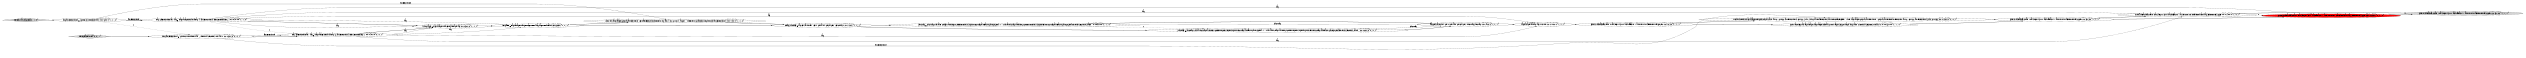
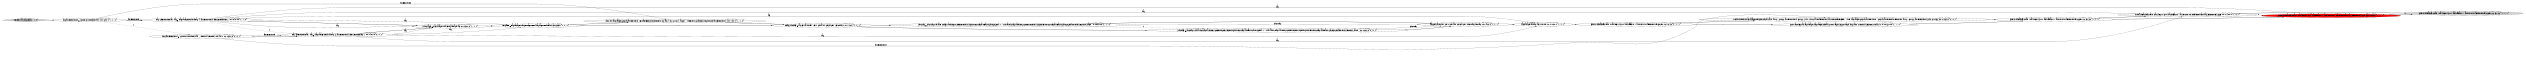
  digraph {
    rankdir=LR
    node [fillcolor=white shape=ellipse style=filled]
    edge [style=bold]
    n1 [label="Config jobConfig = dag.getStartNodes().get(0).getValue().getJobSpec().getConfig()@@@7@@@['1', '1', '1']"]
    n2 [label="jobConfig = jobConfig.withValue(ConfigurationKeys.GOBBLIN_JOB_START_SLA_TIME,ConfigValueFactory.fromAnyRef(\"7\")).withValue(ConfigurationKeys.GOBBLIN_JOB_START_SLA_TIME_UNIT,ConfigValueFactory.fromAnyRef(TimeUnit.SECONDS.name()))@@@8@@@['0', '0', '1']"]
    n3 [label="jobConfig = jobConfig.withValue(ConfigurationKeys.GOBBLIN_FLOW_SLA_TIME,ConfigValueFactory.fromAnyRef(\"7\")).withValue(ConfigurationKeys.GOBBLIN_FLOW_SLA_TIME_UNIT,ConfigValueFactory.fromAnyRef(TimeUnit.SECONDS.name()))@@@9@@@['1', '1', '0']"]
    n4 [label="dag.getStartNodes().get(0).getValue().getJobSpec().setConfig(jobConfig)@@@9@@@['1', '1', '1']"]
    n5 [label="when(this.dagManager.getJobStatusRetriever().getLatestExecutionIdsForFlow(eq(\"flow4\"),eq(\"group4\"),anyInt())).thenReturn(Collections.singletonList(flowExecutionId))@@@7@@@['1', '1', '0']"]
    n6 [fillcolor=lightgray label="testFlowSlaWithConfig['0', '1', '0']" shape=diamond]
    n7 [label="long flowExecutionId = System.currentTimeMillis()@@@3@@@['1', '1', '0']"]
    n8 [label="Long flowExecutionId = System.currentTimeMillis() - TimeUnit.SECONDS.toMillis(10)@@@3@@@['0', '0', '1']"]
    n9 [label="Dag<JobExecutionPlan> dag = DagManagerTest.buildDag(\"4\",flowExecutionId,\"FINISH_RUNNING\",1)@@@4@@@['1', '1', '0']"]
    n10 [label="Dag<JobExecutionPlan> dag = DagManagerTest.buildDag(\"6\",flowExecutionId,\"FINISH_RUNNING\",1)@@@4@@@['0', '0', '1']"]
    n11 [label="Mockito.doReturn(DagManagerTest.getMockJobStatus(\"flow6\",\"group6\",flowExecutionId,\"group6\",\"job0\",String.valueOf(ExecutionStatus.ORCHESTRATED))).when(dagManager.getJobStatusRetriever()).getJobStatusesForFlowExecution(\"flow6\",\"group6\",flowExecutionId,\"job0\",\"group6\")@@@12@@@['0', '0', '1']"]
    n12 [label="dagManager.addDag(dag,true,true)@@@10@@@['1', '1', '1']"]
    n13 [label="AssertWithBackoff.create().maxSleepMs(5000).backoffFactor(1).assertTrue(new DeletePredicate(dag),ERROR_MESSAGE)@@@14@@@['1', '0', '1']"]
    n14 [label="int queue = DagManagerUtils.getDagQueueId(dag,dagNumThreads)@@@6@@@['1', '1', '1']"]
    n15 [label="String dagId = DagManagerUtils.generateDagId(dag)@@@5@@@['1', '1', '1']"]
    n16 [label="AssertWithBackoff.create().maxSleepMs(5000).backoffFactor(1).assertTrue(null,ERROR_MESSAGE)@@@13@@@['1', '1', '1']"]
    n17 [fillcolor=red label="AssertWithBackoff.create().maxSleepMs(5000).backoffFactor(1).assertTrue(new CancelPredicate(dag),ERROR_MESSAGE)@@@15@@@['0', '1', '0']"]
    n18 [label="Assert.assertEquals(dagManager.dagManagerThreads(queue(.dagToSLA.get(dagId).longValue(),TimeUnit.SECONDS.toMillis(7L))@@@13@@@['1', '1', '0']"]
    n19 [label="AssertWithBackoff.create().maxSleepMs(5000).backoffFactor(1).assertTrue(null,ERROR_MESSAGE)@@@11@@@['1', '1', '1']"]
    n20 [fillcolor=lightgray label="AssertWithBackoff.create().maxSleepMs(5000).backoffFactor(1).assertTrue(null,ERROR_MESSAGE)@@@15@@@['1', '1', '1']"]
-   n21 [fillcolor=lightgray label="testOrphanFlowKill['0', '0', '1']" shape=diamond]
    n1 -> n2
    n1 -> n3
    n2 -> n4
    n2 -> n4 [label=jobConfig style=solid]
    n3 -> n2 [label=0 style=dashed]
    n3 -> n4 [label=jobConfig style=solid]
    n3 -> n4
    n4 -> n12
    n5 -> n1
    n6 -> n7
    n7 -> n5 [label=flowExecutionId style=solid]
    n7 -> n8 [label=0 style=dashed]
    n7 -> n9 [label=flowExecutionId style=solid]
    n7 -> n9
    n8 -> n10
    n8 -> n10 [label=flowExecutionId style=solid]
    n8 -> n11 [label=flowExecutionId style=solid]
    n9 -> n10 [label=0 style=dashed]
    n9 -> n12 [label=dag style=solid]
    n9 -> n13 [label=dag style=solid]
    n9 -> n14 [label=dag style=solid]
    n9 -> n15 [label=dag style=solid]
    n9 -> n15
    n9 -> n17 [label=dag style=solid]
    n10 -> n12 [label=dag style=solid]
    n10 -> n13 [label=dag style=solid]
    n10 -> n14 [label=dag style=solid]
    n10 -> n15 [label=dag style=solid]
    n10 -> n15
    n11 -> n16
    n12 -> n19
    n13 -> n17 [label=0 style=dashed]
    n13 -> n20
    n14 -> n1
    n14 -> n5
    n15 -> n14
    n16 -> n13
    n16 -> n17
    n17 -> n20
    n18 -> n16
    n19 -> n11
    n19 -> n18
-   n21 -> n8
  }
